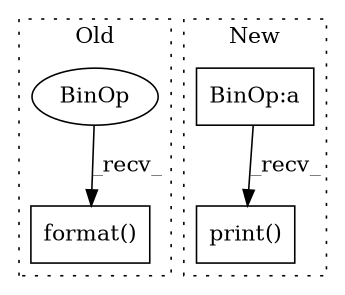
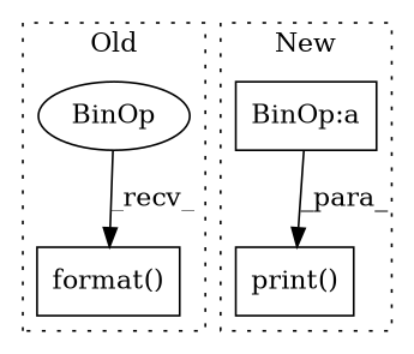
  digraph {
    node [a=75 shape=box]
    n1 [l="22,1" label="format()" s="10956,10990"]
    n2 [a=66 l=14 label=BinOp s=10956 shape=ellipse]
    n3 [l="8,1" label="print()" s="10426,10673"]
    n4 [a=82 l=3 label="BinOp:a" s=10582]
    subgraph cluster_1 {
      label=Old
      style=dotted
      n1
      n2
    }
    subgraph cluster_2 {
      label=New
      style=dotted
      n3
      n4
    }
    n2 -> n1 [label=_recv_]
-   n4 -> n3 [label=_recv_]
+   n4 -> n3 [label=_para_]
  }
